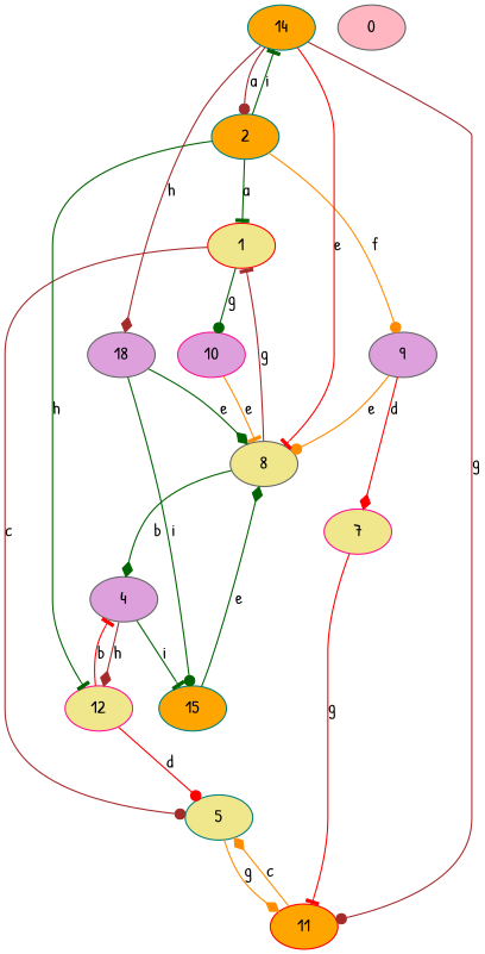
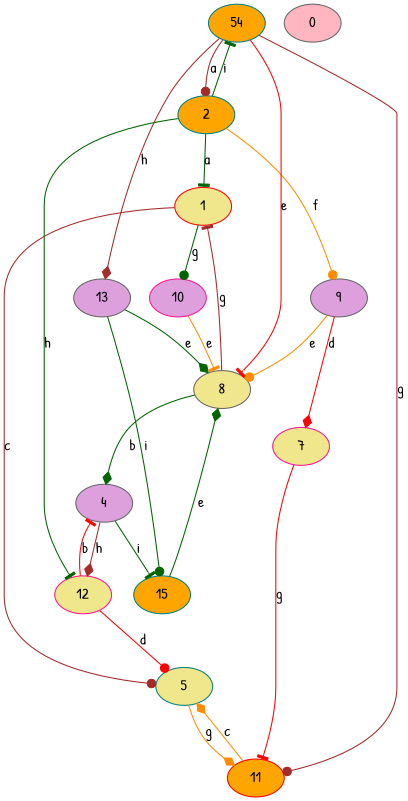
  strict digraph {
    fontname="Patrick Hand"
    node [color=gray40 fillcolor=khaki fontname="Patrick Hand" style=filled]
    edge [arrowhead=tee color=darkgreen fontname="Patrick Hand"]
    1 [color=red]
    5 [color=teal]
    10 [color=deeppink fillcolor=plum]
    11 [color=red fillcolor=orange]
    8
    2 [color=teal fillcolor=orange]
    9 [fillcolor=plum]
    12 [color=deeppink]
-   14 [color=teal fillcolor=orange]
+   14 [color=teal fillcolor=orange label=54]
    7 [color=deeppink]
    4 [fillcolor=plum]
-   13 [fillcolor=plum label=18]
+   13 [fillcolor=plum]
    0 [fillcolor=lightpink]
    15 [color=teal fillcolor=orange]
    1 -> 5 [arrowhead=dot color=brown label=c]
    1 -> 10 [arrowhead=dot label=g]
    5 -> 11 [arrowhead=diamond color=darkorange label=g]
    10 -> 8 [color=darkorange label=e]
    11 -> 5 [arrowhead=diamond color=darkorange label=c]
    8 -> 1 [color=brown label=g]
    8 -> 4 [arrowhead=diamond label=b]
    2 -> 1 [label=a]
    2 -> 9 [arrowhead=dot color=darkorange label=f]
    2 -> 12 [label=h]
    2 -> 14 [label=i]
    9 -> 8 [arrowhead=dot color=darkorange label=e]
    9 -> 7 [arrowhead=diamond color=red label=d]
    12 -> 5 [arrowhead=dot color=red label=d]
    12 -> 4 [color=red label=b]
    14 -> 11 [arrowhead=dot color=brown label=g]
    14 -> 8 [color=red label=e]
    14 -> 2 [arrowhead=dot color=brown label=a]
    14 -> 13 [arrowhead=diamond color=brown label=h]
    7 -> 11 [color=red label=g]
    4 -> 12 [arrowhead=diamond color=brown label=h]
    4 -> 15 [label=i]
    13 -> 8 [arrowhead=diamond label=e]
    13 -> 15 [arrowhead=dot label=i]
    15 -> 8 [arrowhead=diamond label=e]
  }
